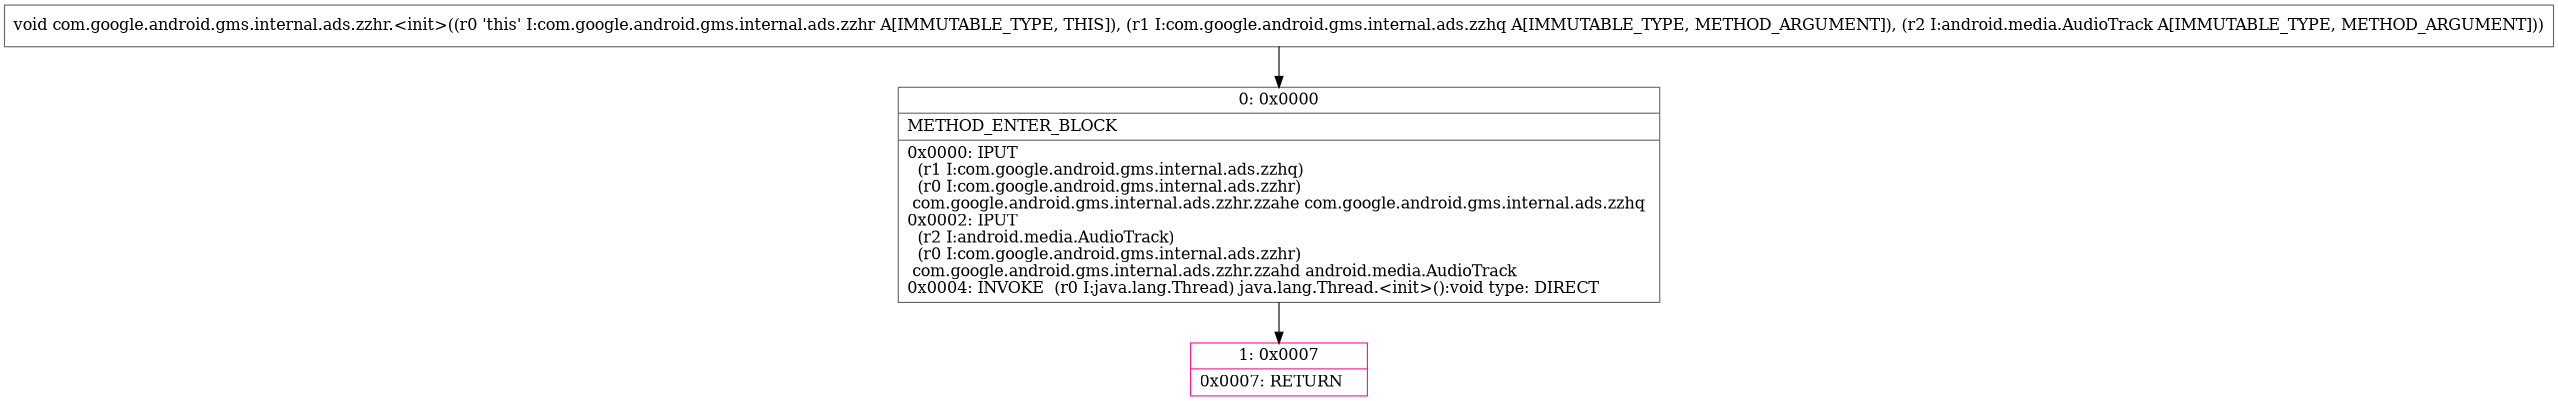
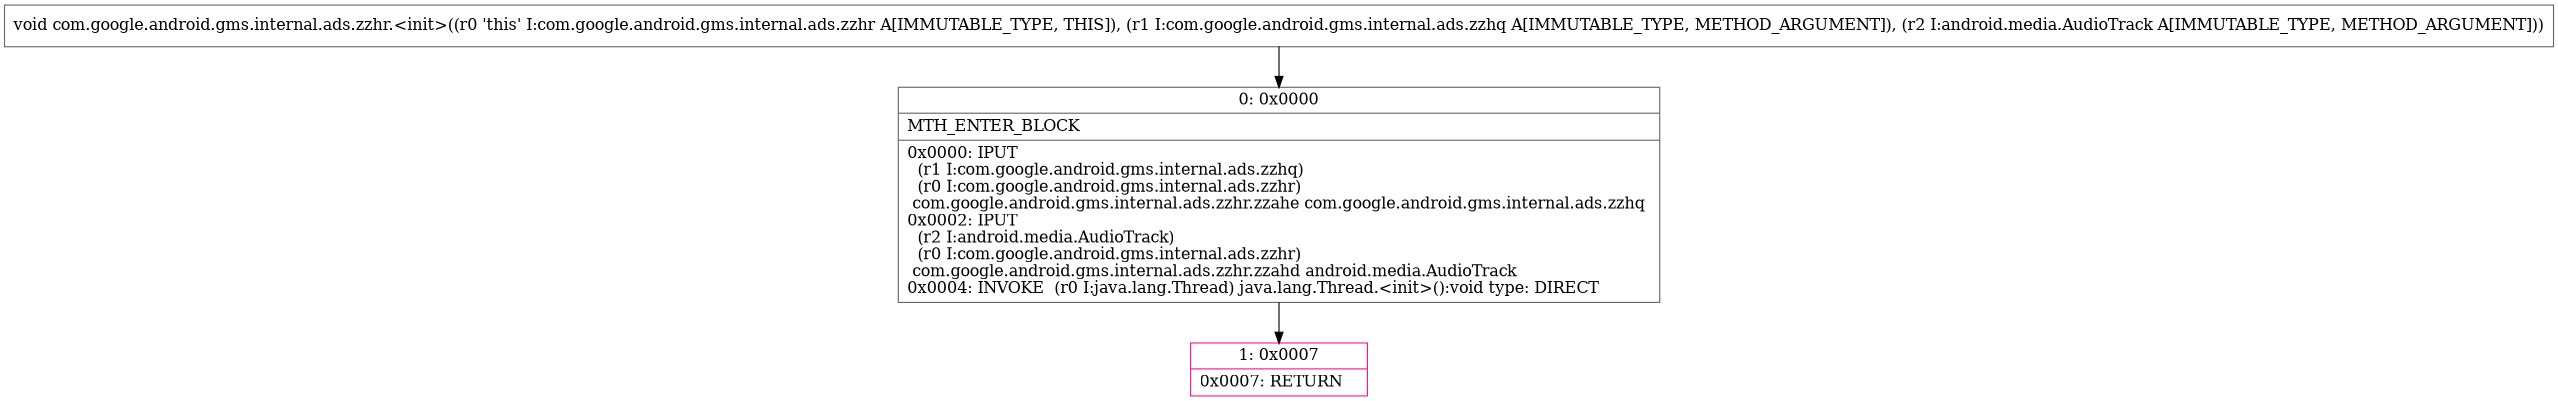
  digraph {
    node [shape=record color=gray40]
    edge [arrowhead=normal]
-   n1 [label="{0\:\ 0x0000|METHOD_ENTER_BLOCK\l|0x0000: IPUT  \l  (r1 I:com.google.android.gms.internal.ads.zzhq)\l  (r0 I:com.google.android.gms.internal.ads.zzhr)\l com.google.android.gms.internal.ads.zzhr.zzahe com.google.android.gms.internal.ads.zzhq \l0x0002: IPUT  \l  (r2 I:android.media.AudioTrack)\l  (r0 I:com.google.android.gms.internal.ads.zzhr)\l com.google.android.gms.internal.ads.zzhr.zzahd android.media.AudioTrack \l0x0004: INVOKE  (r0 I:java.lang.Thread) java.lang.Thread.\<init\>():void type: DIRECT \l}"]
+   n1 [label="{0\:\ 0x0000|MTH_ENTER_BLOCK\l|0x0000: IPUT  \l  (r1 I:com.google.android.gms.internal.ads.zzhq)\l  (r0 I:com.google.android.gms.internal.ads.zzhr)\l com.google.android.gms.internal.ads.zzhr.zzahe com.google.android.gms.internal.ads.zzhq \l0x0002: IPUT  \l  (r2 I:android.media.AudioTrack)\l  (r0 I:com.google.android.gms.internal.ads.zzhr)\l com.google.android.gms.internal.ads.zzhr.zzahd android.media.AudioTrack \l0x0004: INVOKE  (r0 I:java.lang.Thread) java.lang.Thread.\<init\>():void type: DIRECT \l}"]
    n2 [label="{1\:\ 0x0007|0x0007: RETURN   \l}" color=deeppink]
    n3 [label="{void com.google.android.gms.internal.ads.zzhr.\<init\>((r0 'this' I:com.google.android.gms.internal.ads.zzhr A[IMMUTABLE_TYPE, THIS]), (r1 I:com.google.android.gms.internal.ads.zzhq A[IMMUTABLE_TYPE, METHOD_ARGUMENT]), (r2 I:android.media.AudioTrack A[IMMUTABLE_TYPE, METHOD_ARGUMENT])) }"]
    n1 -> n2
    n3 -> n1
  }
